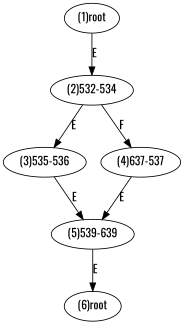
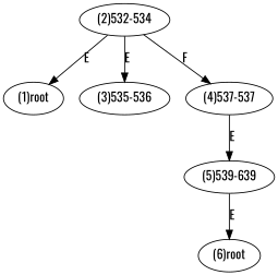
  digraph {
    fontname=Oswald
    node [fontname=Oswald]
    edge [fontname=Oswald]
    n1 [label="(1)root"]
    n2 [label="(2)532-534"]
    n3 [label="(3)535-536"]
-   n4 [label="(4)637-537"]
+   n4 [label="(4)537-537"]
    n5 [label="(5)539-639"]
    n6 [label="(6)root"]
-   n1 -> n2 [label=E]
+   n2 -> n1 [label=E]
    n2 -> n3 [label=E]
    n2 -> n4 [label=F]
-   n3 -> n5 [label=E]
    n4 -> n5 [label=E]
    n5 -> n6 [label=E]
  }
